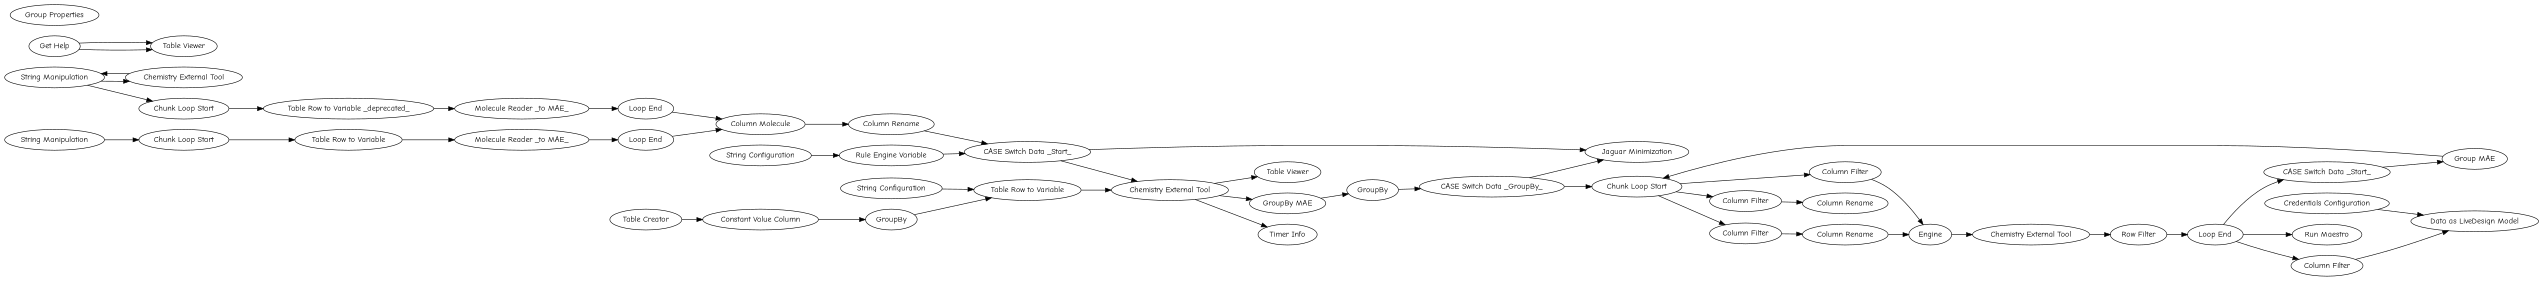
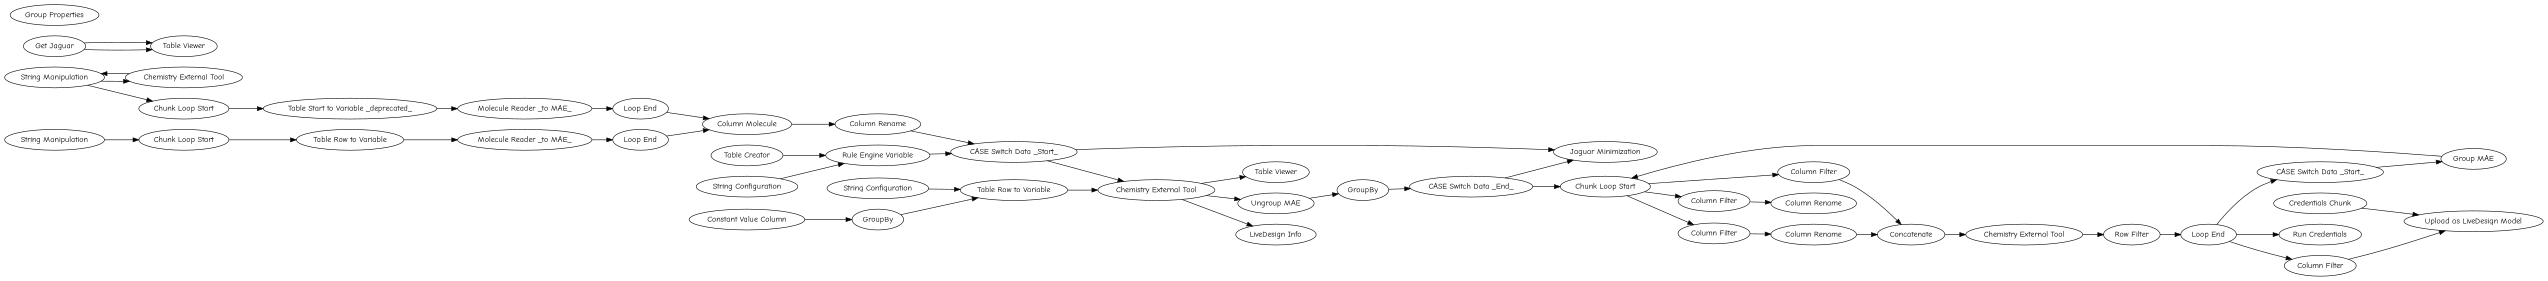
  digraph {
    fontname="Comic Neue"
    rankdir=LR
    node [fontname="Comic Neue"]
    edge [fontname="Comic Neue"]
    n1 [label="String Manipulation"]
    n2 [label="Chunk Loop Start"]
    n3 [label="Chemistry External Tool"]
-   n4 [label="Table Row to Variable _deprecated_"]
+   n4 [label="Table Start to Variable _deprecated_"]
    n5 [label="Molecule Reader _to MAE_"]
    n6 [label="Loop End"]
    n7 [label="Column Molecule"]
    n8 [label="Column Rename"]
    n9 [label="CASE Switch Data _Start_"]
    n10 [label="Chemistry External Tool"]
    n11 [label="Jaguar Minimization"]
    n12 [label="String Manipulation"]
    n13 [label="Chunk Loop Start"]
    n14 [label="Table Row to Variable"]
    n15 [label="Molecule Reader _to MAE_"]
    n16 [label="Loop End"]
    n17 [label="Rule Engine Variable"]
-   n18 [label="Run Maestro"]
+   n18 [label="Run Credentials"]
    n19 [label="Table Viewer"]
-   n20 [label="GroupBy MAE"]
-   n21 [label="Timer Info"]
+   n20 [label="Ungroup MAE"]
+   n21 [label="LiveDesign Info"]
    n22 [label=GroupBy]
-   n23 [label="Get Help"]
+   n23 [label="Get Jaguar"]
    n24 [label="Table Viewer"]
-   n25 [label="Data as LiveDesign Model"]
+   n25 [label="Upload as LiveDesign Model"]
    n26 [label="Column Filter"]
-   n27 [label=Engine]
+   n27 [label=Concatenate]
    n28 [label="Chemistry External Tool"]
    n29 [label="Row Filter"]
    n30 [label="Loop End"]
    n31 [label="CASE Switch Data _Start_"]
    n32 [label="Column Filter"]
    n33 [label="Group MAE"]
    n34 [label="Chunk Loop Start"]
    n35 [label="Column Filter"]
    n36 [label="Column Filter"]
    n37 [label="Column Rename"]
    n38 [label="Column Rename"]
    n39 [label="Group Properties"]
-   n40 [label="CASE Switch Data _GroupBy_"]
-   n41 [label="Credentials Configuration"]
+   n40 [label="CASE Switch Data _End_"]
+   n41 [label="Credentials Chunk"]
    n42 [label="Table Creator"]
    n43 [label="Constant Value Column"]
    n44 [label=GroupBy]
    n45 [label="Table Row to Variable"]
    n46 [label="String Configuration"]
    n47 [label="String Configuration"]
    n1 -> n2
    n1 -> n3
    n2 -> n4
    n3 -> n1
    n4 -> n5
    n5 -> n6
    n6 -> n7
    n7 -> n8
    n8 -> n9
    n9 -> n10
    n9 -> n11
    n10 -> n19
    n10 -> n20
    n10 -> n21
    n12 -> n13
    n13 -> n14
    n14 -> n15
    n15 -> n16
    n16 -> n7
    n17 -> n9
    n20 -> n22
    n22 -> n40
    n23 -> n24
    n23 -> n24
    n26 -> n27
    n27 -> n28
    n28 -> n29
    n29 -> n30
    n30 -> n18
    n30 -> n31
    n30 -> n32
    n31 -> n33
    n32 -> n25
    n33 -> n34
    n34 -> n26
    n34 -> n35
    n34 -> n36
    n35 -> n37
    n36 -> n38
    n38 -> n27
    n40 -> n11
    n40 -> n34
    n41 -> n25
-   n42 -> n43
+   n42 -> n17
    n43 -> n44
    n44 -> n45
    n45 -> n10
    n46 -> n45
    n47 -> n17
  }
